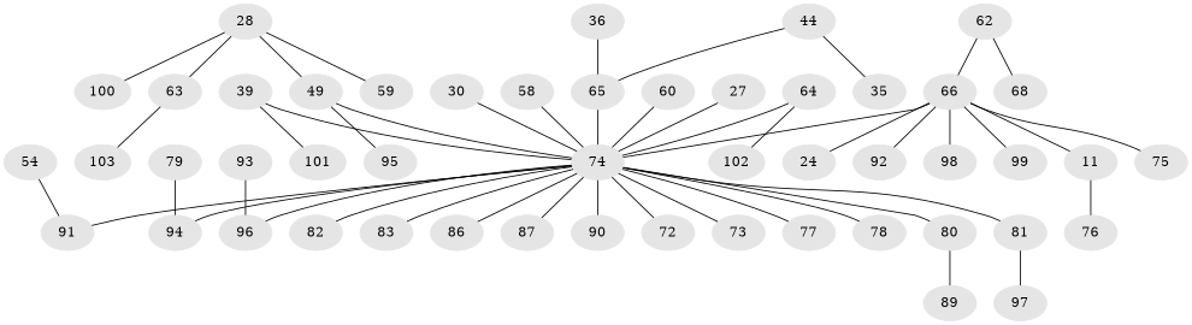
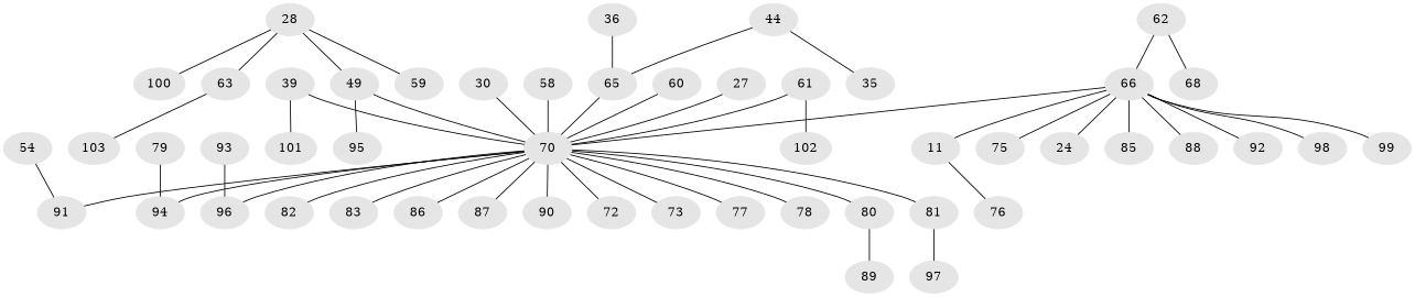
  graph {
    node [color=gray90 style=filled]
    27 [super="+19"]
-   70 [super="+16+69+25" label=74]
+   70 [super="+16+69+25"]
    91 [super="+20"]
    72
    73
    77
    78
    80 [super="+57+74"]
    81
    82
    83
    86
    87 [super="+33"]
    90
    94 [super="+41"]
    96 [super="+56"]
    49 [super="+24"]
    95
    28
    59
    63
    100
    103
    30
    65 [super="+23"]
    36
    39
    101
    44
    n30 [label=35]
    54
    58
    60
    66 [super="+53+61"]
    n35 [label=11]
    75
    n37 [label=24]
+   85
+   88
    92
    98
    99
    62
    68
-   64
+   64 [label=61]
    102
    76
    89
    97
    79
    93
    27 -- 70
    70 -- 91
    70 -- 72
    70 -- 73
    70 -- 77
    70 -- 78
    70 -- 80
    70 -- 81
    70 -- 82
    70 -- 83
    70 -- 86
    70 -- 87
    70 -- 90
    70 -- 94
    70 -- 96
    80 -- 89
    81 -- 97
    49 -- 70
    49 -- 95
    28 -- 49
    28 -- 59
    28 -- 63
    28 -- 100
    63 -- 103
    30 -- 70
    65 -- 70
    36 -- 65
    39 -- 70
    39 -- 101
    44 -- 65
    44 -- n30
    54 -- 91
    58 -- 70
    60 -- 70
    66 -- 70
    66 -- n35
    66 -- 75
    66 -- n37
+   66 -- 85
+   66 -- 88
    66 -- 92
    66 -- 98
    66 -- 99
    n35 -- 76
    62 -- 66
    62 -- 68
    64 -- 70
    64 -- 102
    79 -- 94
    93 -- 96
  }
